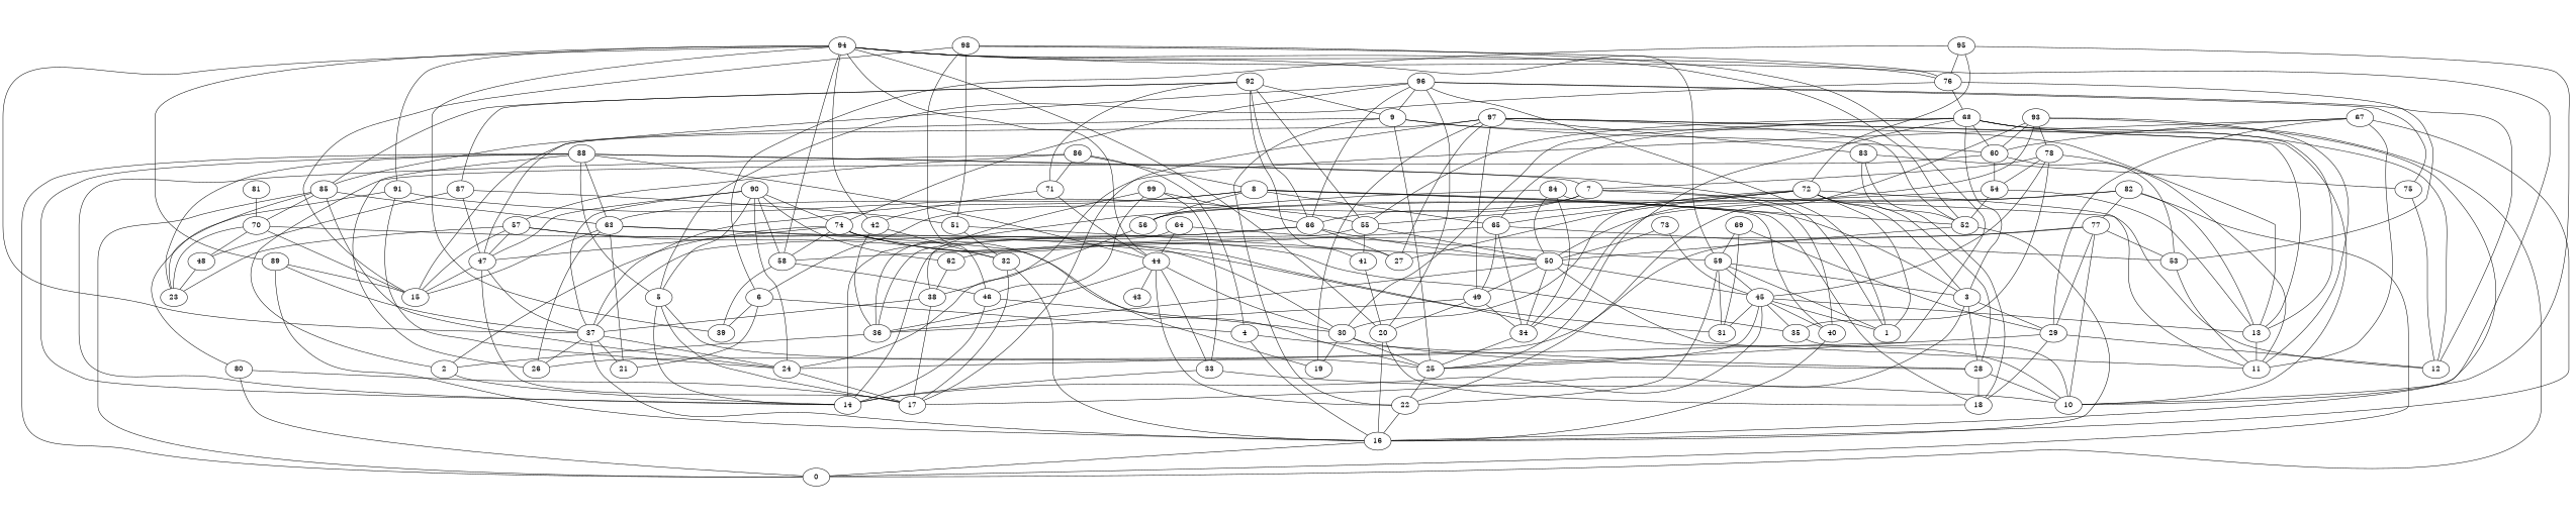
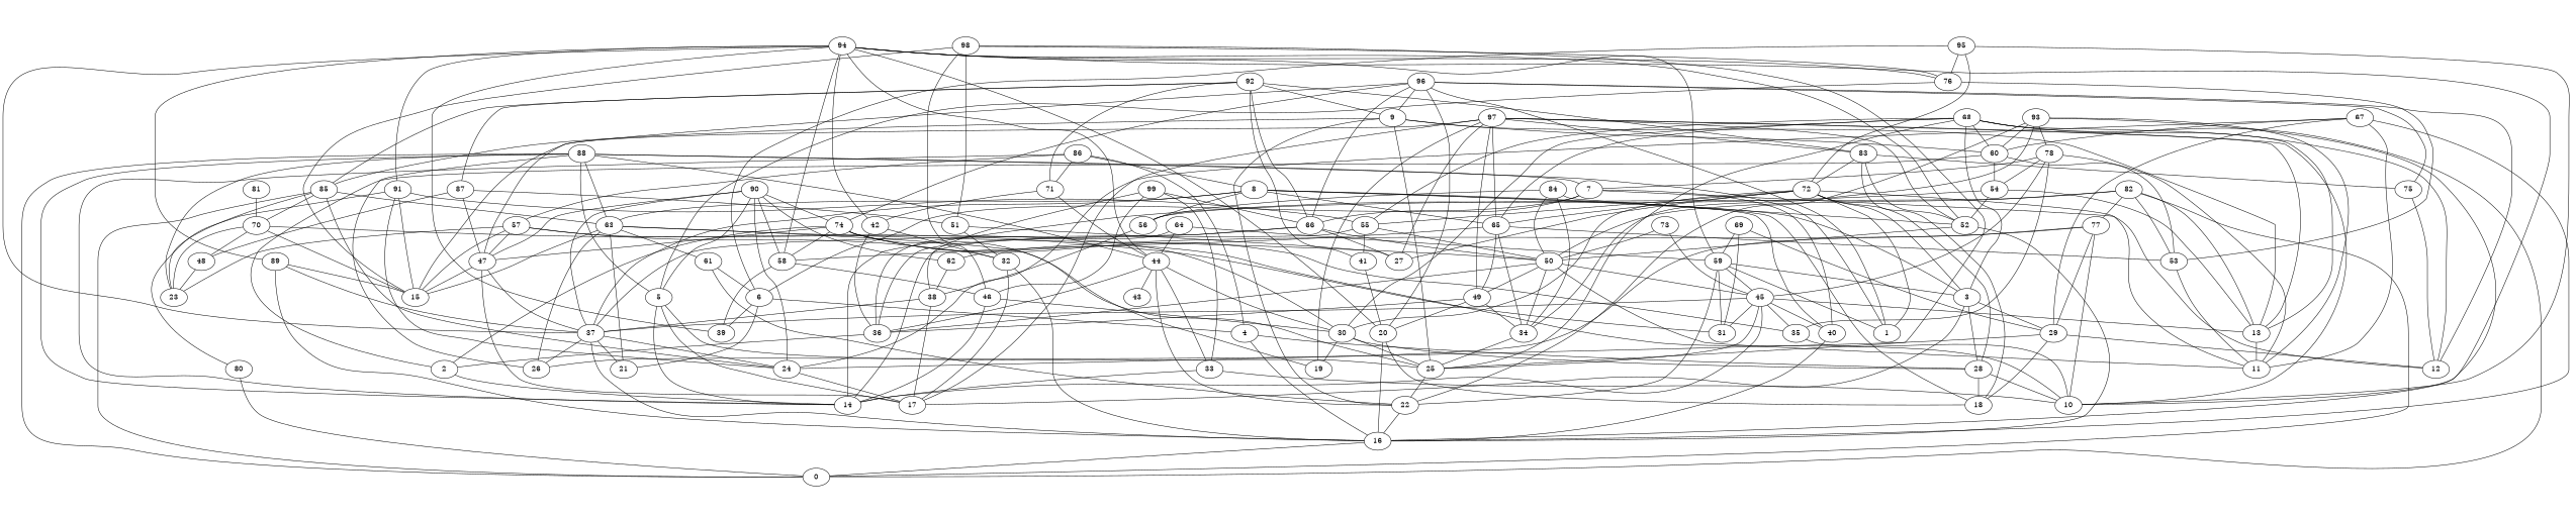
  digraph {
    edge [color=black dir=none]
    98
    46
    15
    51
    76
    25
    30
    14
    4
    28
    16
    18
    10
    5
    17
    78
    35
    54
    11
    7
    45
    91
    24
    80
    55
    87
    47
    48
    27
    32
    37
    23
    12
    41
    20
    52
    13
    50
    82
    53
    56
    77
    0
    49
    3
    58
    34
    36
    72
    1
    65
    19
    6
    66
    40
    62
    21
    39
    92
    71
    83
    85
    9
    42
    44
    75
    70
    63
    22
    31
    26
    95
    68
    69
    29
    59
    81
    33
    8
    38
    99
    74
    2
    57
    93
    60
    97
    94
    89
    43
    90
+   61
    96
    73
    86
    64
    67
    84
    88
    subgraph sub_1 {
      98
      46
      15
      51
      76
      25
      30
      14
      4
      28
      16
      18
      10
      5
      17
      78
      35
      54
      11
      7
      45
      91
      24
      80
      55
      87
      47
      48
      27
      32
      37
      23
      12
      41
      20
      52
      13
      50
      82
      53
      56
      77
      0
      49
      3
      58
      34
      36
      72
      1
      65
      19
      6
      66
      40
      62
      21
      39
      92
      71
      83
      85
      9
      42
      44
      75
      70
      63
      22
      31
      26
      95
      68
      69
      29
      59
      81
      33
      8
      38
      99
      74
      2
      57
      93
      60
      97
      94
      89
      43
      90
+     61
      96
      73
      86
      64
      67
      84
      88
    }
    98 -> 46
    98 -> 15
    98 -> 51
    98 -> 76
    98 -> 25
    46 -> 30
    46 -> 14
    51 -> 27
    51 -> 32
    76 -> 5
    76 -> 53
-   76 -> 68
    25 -> 22
    30 -> 25
    30 -> 28
    30 -> 19
    4 -> 28
    4 -> 16
    28 -> 18
    28 -> 10
    16 -> 0
    5 -> 25
    5 -> 14
    5 -> 17
    78 -> 35
    78 -> 54
    78 -> 11
    78 -> 7
    78 -> 45
    35 -> 10
    54 -> 14
    54 -> 52
    54 -> 13
    7 -> 12
    7 -> 6
    7 -> 66
    7 -> 40
    45 -> 25
    45 -> 14
    45 -> 35
-   45 -> 1
+   45 -> 37
    45 -> 13
    45 -> 40
    45 -> 31
+   91 -> 15
    91 -> 24
    91 -> 80
    91 -> 55
    24 -> 17
-   80 -> 17
    80 -> 0
    55 -> 14
    55 -> 41
    55 -> 50
    87 -> 51
    87 -> 47
    87 -> 48
    47 -> 15
    47 -> 17
    47 -> 37
    48 -> 23
    32 -> 16
    32 -> 17
    37 -> 16
    37 -> 24
    37 -> 21
    37 -> 26
    41 -> 20
    20 -> 16
    20 -> 18
    52 -> 16
    52 -> 50
    13 -> 11
    50 -> 11
    50 -> 45
    50 -> 49
    50 -> 34
    50 -> 36
    82 -> 13
    82 -> 50
-   77 -> 53
+   82 -> 53
    82 -> 56
    82 -> 77
    82 -> 0
    53 -> 11
    56 -> 38
    77 -> 10
    77 -> 62
    77 -> 26
    77 -> 29
    49 -> 20
    49 -> 34
    49 -> 36
    3 -> 28
    3 -> 17
    3 -> 29
    58 -> 46
    58 -> 39
    34 -> 25
    36 -> 2
    72 -> 30
    72 -> 28
    72 -> 11
    72 -> 55
    72 -> 27
    72 -> 3
    72 -> 1
    72 -> 65
    65 -> 53
    65 -> 49
    65 -> 58
    65 -> 34
    6 -> 4
    6 -> 21
    6 -> 39
    66 -> 27
    66 -> 37
    66 -> 50
    66 -> 36
    40 -> 16
    62 -> 38
    92 -> 87
    92 -> 41
    92 -> 66
    92 -> 71
-   92 -> 55
+   92 -> 83
    92 -> 85
    92 -> 9
    71 -> 42
    71 -> 44
    83 -> 18
    83 -> 52
+   83 -> 72
    83 -> 75
    85 -> 24
    85 -> 23
    85 -> 0
    85 -> 70
    85 -> 63
    9 -> 25
    9 -> 13
    9 -> 85
    9 -> 22
    9 -> 60
    42 -> 32
    42 -> 36
    44 -> 30
    44 -> 36
    44 -> 22
    44 -> 33
    44 -> 43
    75 -> 12
    70 -> 15
    70 -> 48
    70 -> 23
    70 -> 31
    63 -> 15
    63 -> 25
    63 -> 50
    63 -> 21
    63 -> 26
+   63 -> 61
    22 -> 16
    95 -> 76
    95 -> 10
    95 -> 72
    95 -> 6
    68 -> 25
    68 -> 30
    68 -> 55
    68 -> 12
    68 -> 13
    68 -> 0
    68 -> 3
    68 -> 65
    68 -> 60
    69 -> 31
    69 -> 29
    69 -> 59
    29 -> 18
    29 -> 24
    29 -> 12
    59 -> 45
    59 -> 3
    59 -> 1
    59 -> 22
    59 -> 31
    81 -> 70
    33 -> 14
    33 -> 10
    8 -> 18
    8 -> 37
    8 -> 56
    8 -> 3
    8 -> 65
    8 -> 40
    8 -> 63
    38 -> 17
    38 -> 37
    99 -> 46
    99 -> 66
    99 -> 33
    99 -> 38
    74 -> 10
    74 -> 35
    74 -> 47
    74 -> 58
    74 -> 19
    74 -> 2
    2 -> 14
    57 -> 15
    57 -> 30
    57 -> 47
    57 -> 32
    57 -> 23
    93 -> 16
    93 -> 78
    93 -> 11
    93 -> 34
    93 -> 22
    93 -> 60
    60 -> 54
    60 -> 53
    60 -> 2
    97 -> 15
    97 -> 10
    97 -> 17
    97 -> 27
    97 -> 52
    97 -> 13
    97 -> 49
+   97 -> 65
    97 -> 19
    97 -> 83
    94 -> 76
    94 -> 10
    94 -> 91
    94 -> 37
    94 -> 20
    94 -> 52
    94 -> 58
    94 -> 39
    94 -> 42
    94 -> 44
    94 -> 59
    94 -> 89
    89 -> 15
    89 -> 16
    89 -> 37
    90 -> 5
    90 -> 24
    90 -> 47
    90 -> 37
    90 -> 58
    90 -> 62
    90 -> 74
+   61 -> 6
+   61 -> 22
    96 -> 47
    96 -> 12
    96 -> 20
    96 -> 1
    96 -> 66
    96 -> 9
    96 -> 75
    96 -> 74
    73 -> 45
    73 -> 50
    86 -> 14
    86 -> 4
    86 -> 71
    86 -> 8
    86 -> 57
    64 -> 36
    64 -> 44
    64 -> 59
    67 -> 16
    67 -> 11
    67 -> 24
    67 -> 29
    67 -> 60
    84 -> 52
    84 -> 50
    84 -> 56
    84 -> 34
    88 -> 14
    88 -> 5
    88 -> 7
    88 -> 23
    88 -> 0
    88 -> 1
    88 -> 44
    88 -> 63
    88 -> 26
  }
